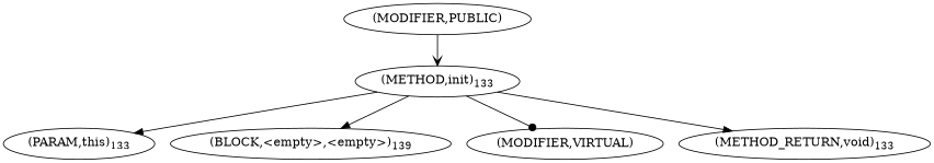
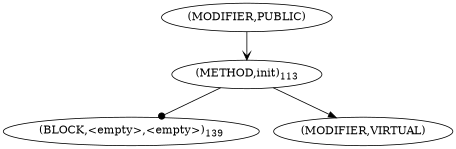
  digraph {
    edge [arrowhead=normal]
-   n1 [label=<(METHOD,init)<SUB>133</SUB>>]
-   n2 [label=<(PARAM,this)<SUB>133</SUB>>]
+   n1 [label=<(METHOD,init)<SUB>113</SUB>>]
    n3 [label=<(BLOCK,&lt;empty&gt;,&lt;empty&gt;)<SUB>139</SUB>>]
    n4 [label=<(MODIFIER,VIRTUAL)>]
-   n5 [label=<(METHOD_RETURN,void)<SUB>133</SUB>>]
    n6 [label=<(MODIFIER,PUBLIC)>]
-   n1 -> n2
-   n1 -> n3
-   n1 -> n4 [arrowhead=dot]
-   n1 -> n5
+   n1 -> n3 [arrowhead=dot]
+   n1 -> n4
    n6 -> n1 [arrowhead=vee]
  }
